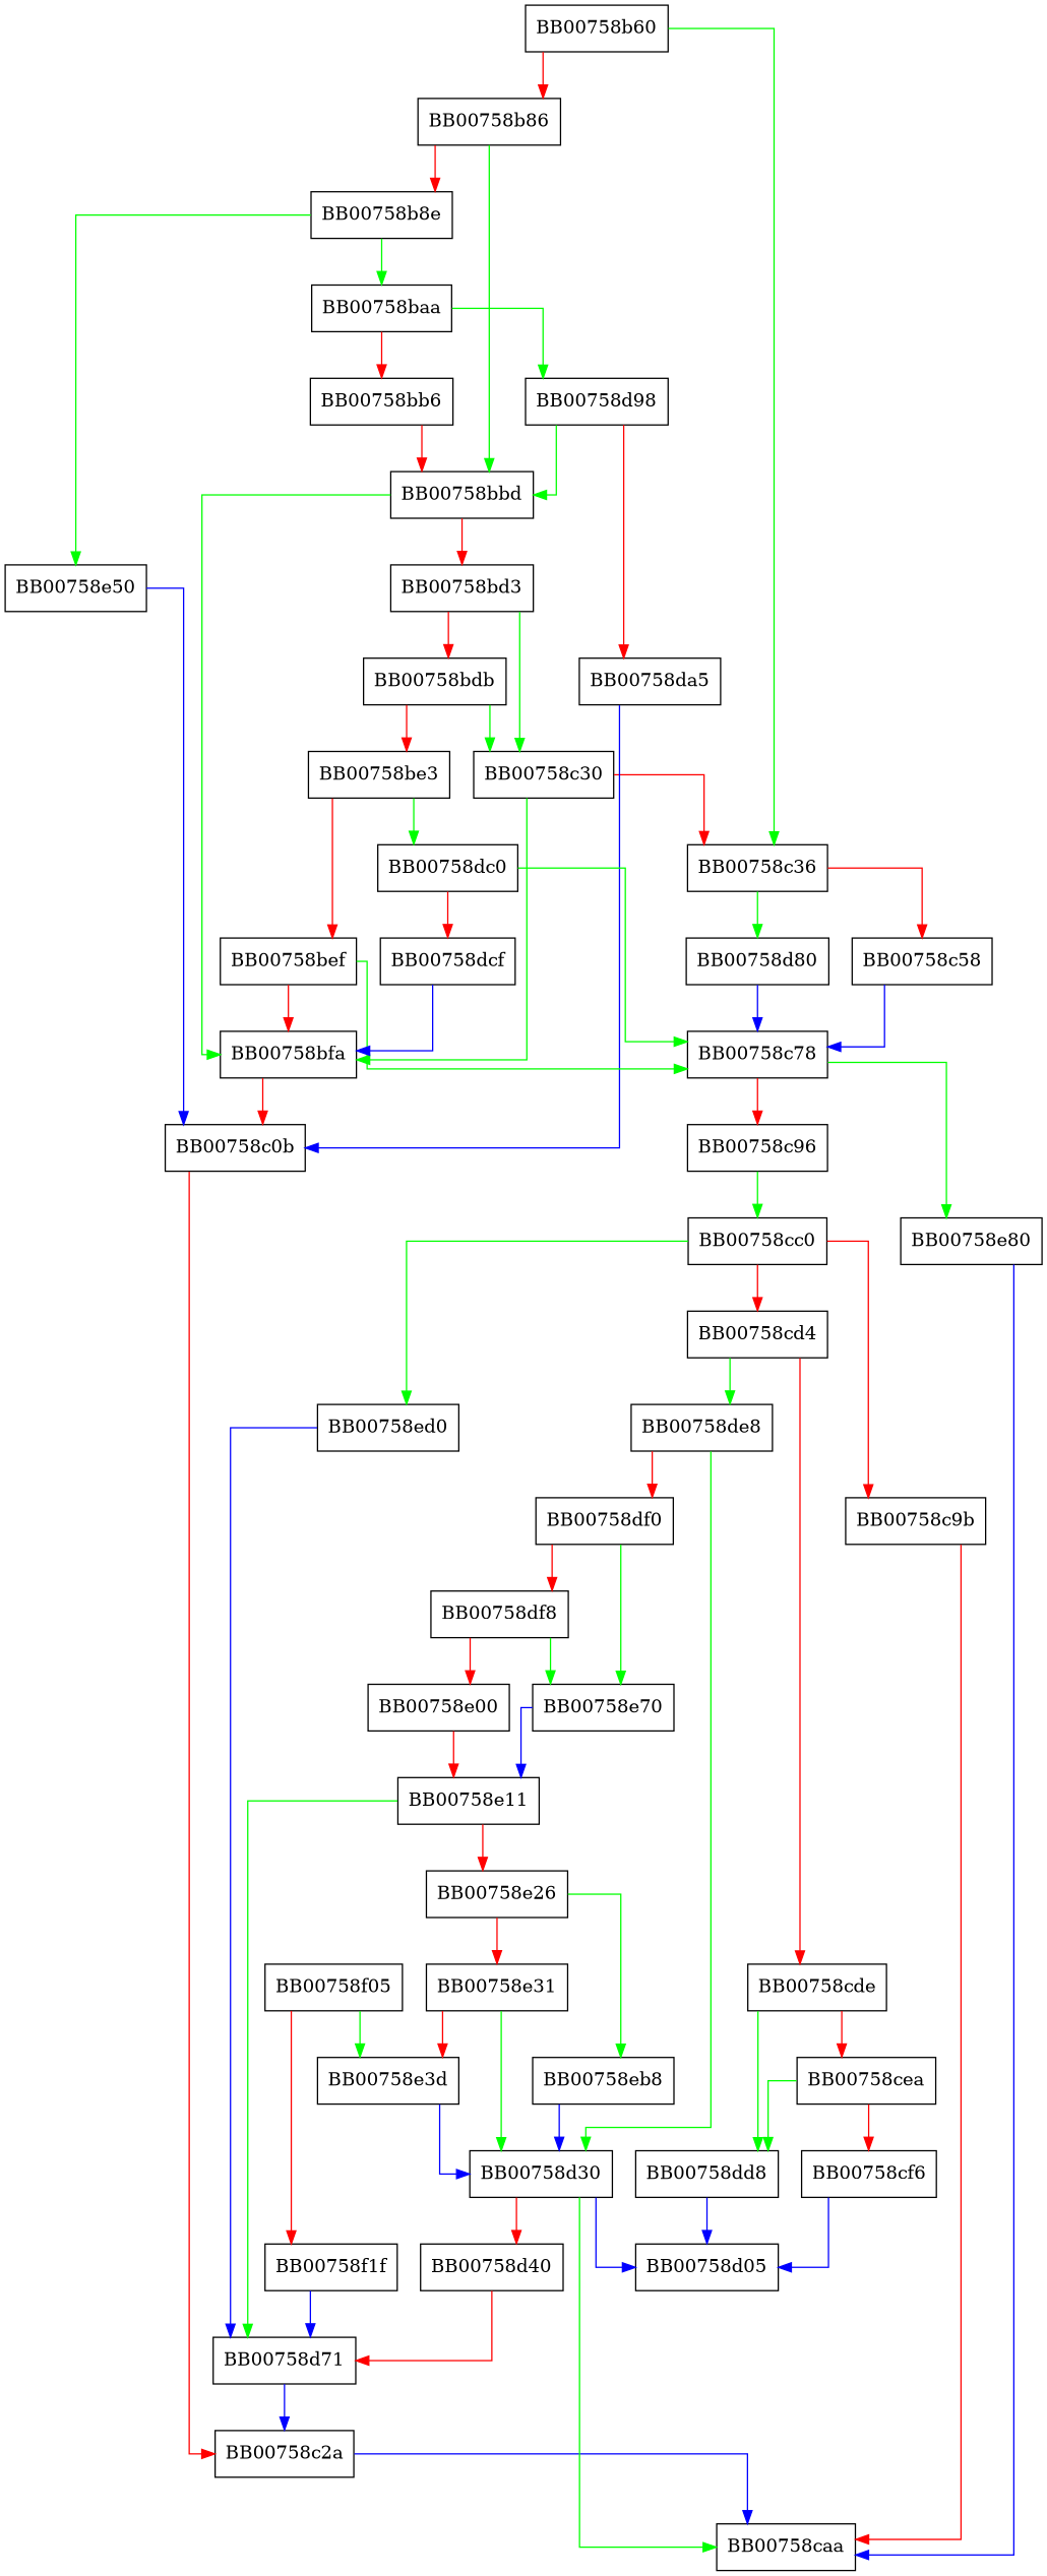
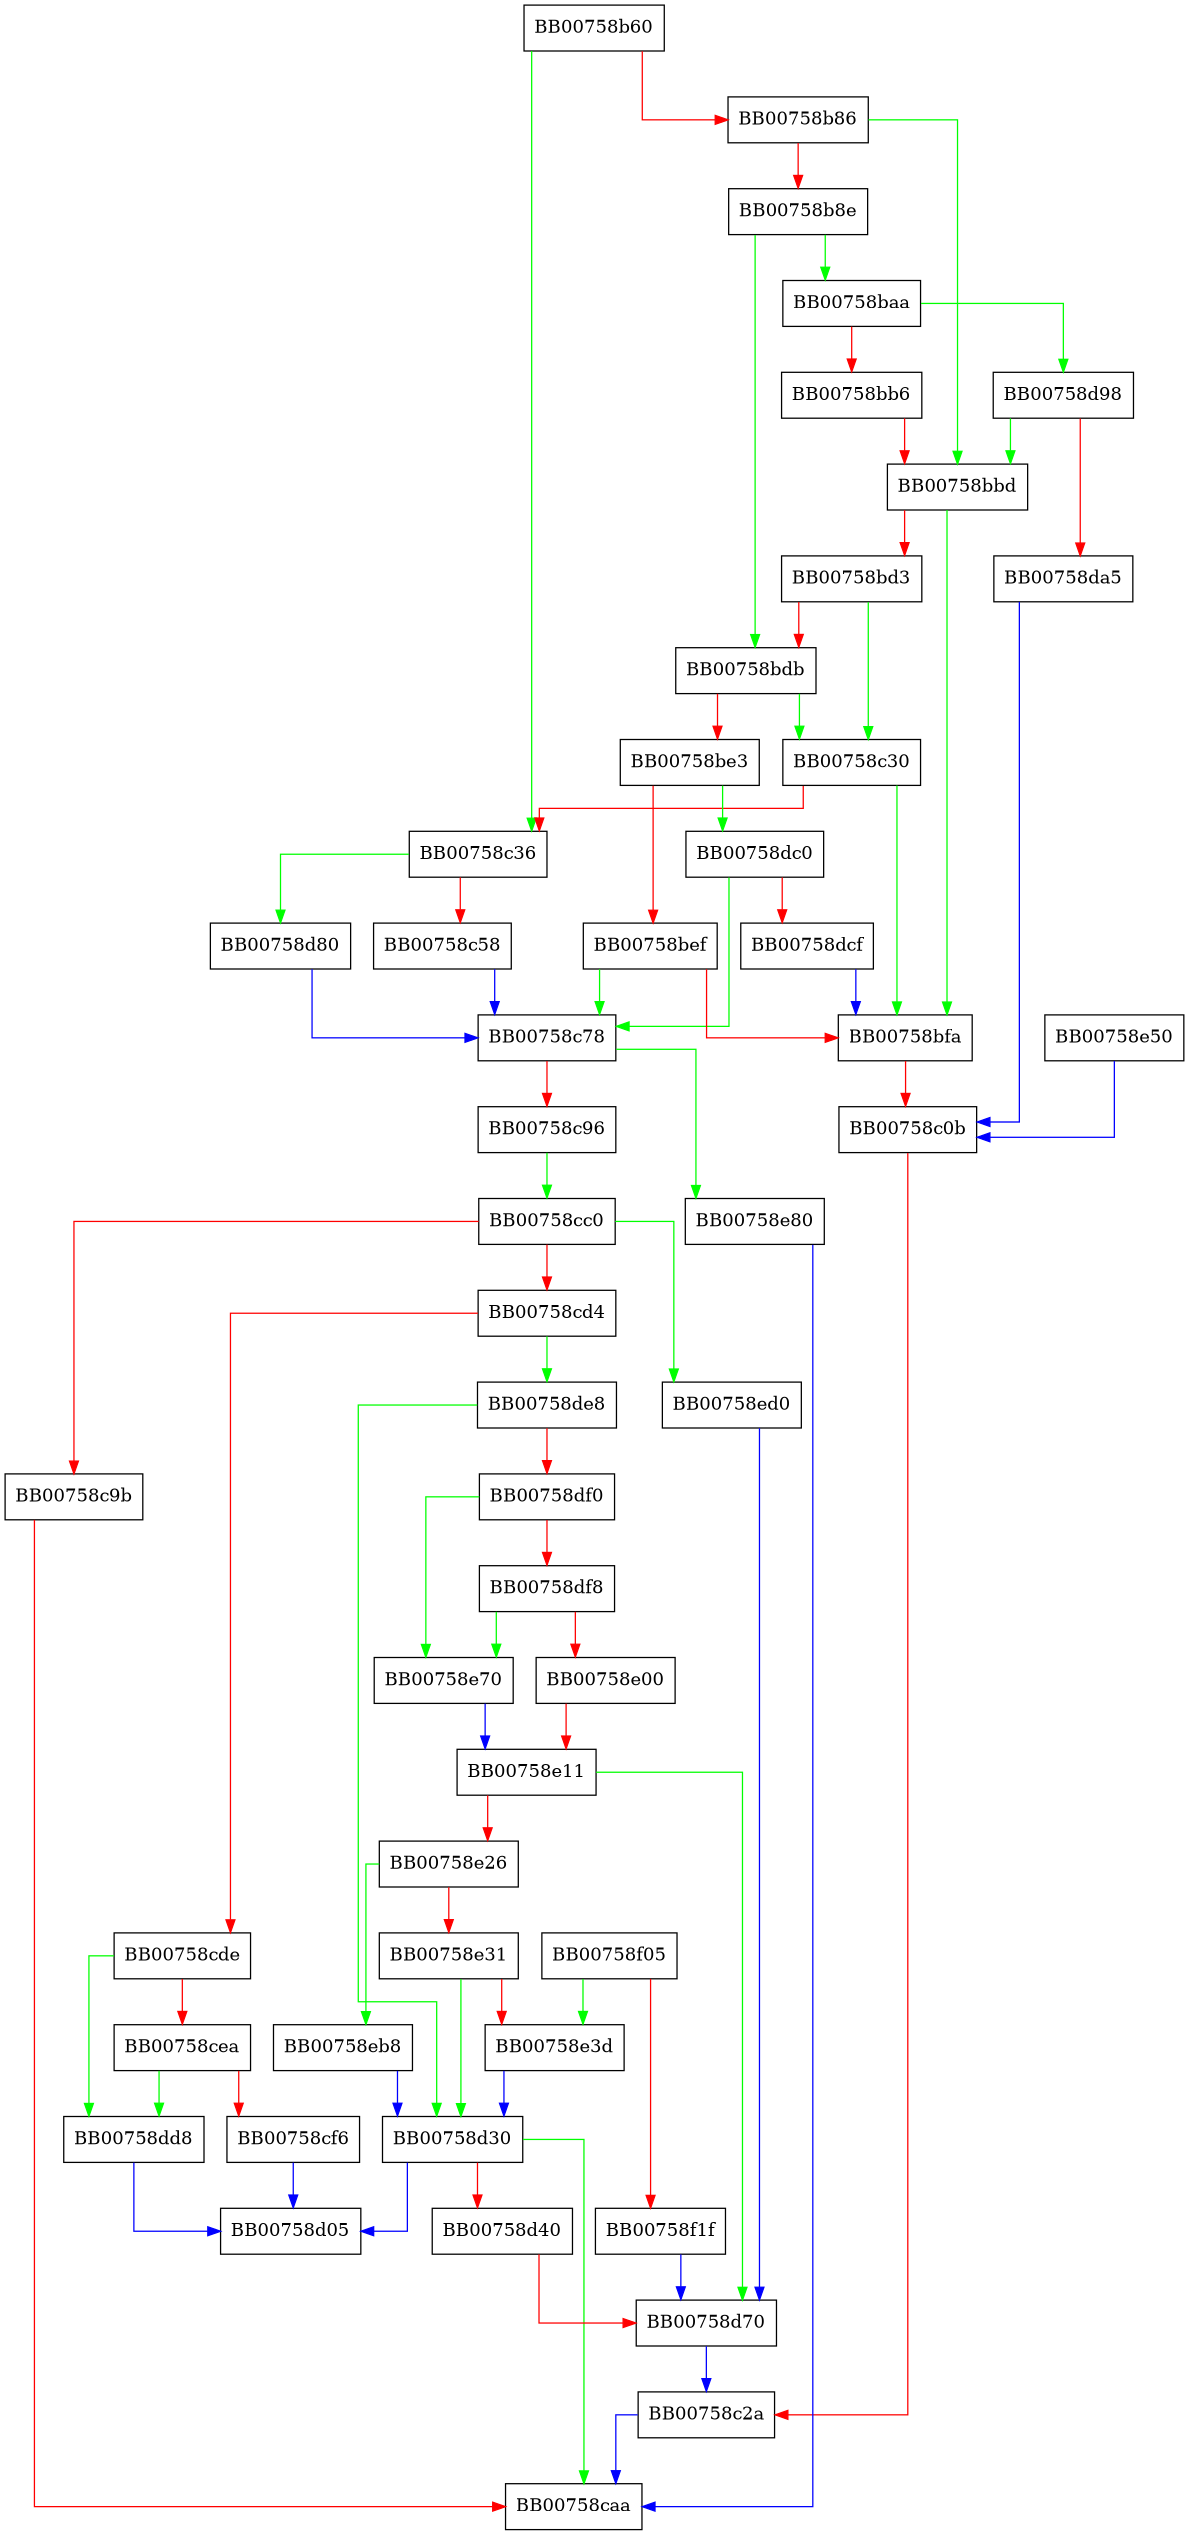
  digraph {
    splines=ortho
    node [shape=box]
    edge [color=red]
    BB00758b60
    BB00758c36
    BB00758b86
    BB00758d80
    BB00758c58
    BB00758bbd
    BB00758b8e
    BB00758c78
    BB00758bfa
    BB00758bd3
    BB00758e50
    BB00758baa
    BB00758c0b
    BB00758c30
    BB00758bdb
    BB00758d98
    BB00758bb6
    BB00758c2a
    BB00758da5
    BB00758be3
    BB00758dc0
    BB00758bef
    BB00758dcf
    BB00758e80
    BB00758c96
    BB00758caa
    BB00758cc0
    BB00758c9b
    BB00758ed0
    BB00758cd4
-   BB00758d70 [label=BB00758d71]
+   BB00758d70
    BB00758de8
    BB00758cde
    BB00758d30
    BB00758df0
    BB00758dd8
    BB00758cea
    BB00758d05
    BB00758d40
    BB00758e70
    BB00758df8
    BB00758cf6
    BB00758e11
    BB00758e00
    BB00758e26
    BB00758f05
    BB00758e3d
    BB00758f1f
    BB00758eb8
    BB00758e31
    BB00758b60 -> BB00758c36 [color=green]
    BB00758b60 -> BB00758b86
    BB00758c36 -> BB00758d80 [color=green]
    BB00758c36 -> BB00758c58
    BB00758b86 -> BB00758bbd [color=green]
    BB00758b86 -> BB00758b8e
    BB00758d80 -> BB00758c78 [color=blue]
    BB00758c58 -> BB00758c78 [color=blue]
    BB00758bbd -> BB00758bfa [color=green]
    BB00758bbd -> BB00758bd3
-   BB00758b8e -> BB00758e50 [color=green]
+   BB00758b8e -> BB00758bdb [color=green]
    BB00758b8e -> BB00758baa [color=green]
    BB00758c78 -> BB00758e80 [color=green]
    BB00758c78 -> BB00758c96
    BB00758bfa -> BB00758c0b
    BB00758bd3 -> BB00758c30 [color=green]
    BB00758bd3 -> BB00758bdb
    BB00758e50 -> BB00758c0b [color=blue]
    BB00758baa -> BB00758d98 [color=green]
    BB00758baa -> BB00758bb6
    BB00758c0b -> BB00758c2a
    BB00758c30 -> BB00758c36
    BB00758c30 -> BB00758bfa [color=green]
    BB00758bdb -> BB00758c30 [color=green]
    BB00758bdb -> BB00758be3
    BB00758d98 -> BB00758bbd [color=green]
    BB00758d98 -> BB00758da5
    BB00758bb6 -> BB00758bbd
    BB00758c2a -> BB00758caa [color=blue]
    BB00758da5 -> BB00758c0b [color=blue]
    BB00758be3 -> BB00758dc0 [color=green]
    BB00758be3 -> BB00758bef
    BB00758dc0 -> BB00758c78 [color=green]
    BB00758dc0 -> BB00758dcf
    BB00758bef -> BB00758c78 [color=green]
    BB00758bef -> BB00758bfa
    BB00758dcf -> BB00758bfa [color=blue]
    BB00758e80 -> BB00758caa [color=blue]
    BB00758c96 -> BB00758cc0 [color=green]
    BB00758cc0 -> BB00758c9b
    BB00758cc0 -> BB00758ed0 [color=green]
    BB00758cc0 -> BB00758cd4
    BB00758c9b -> BB00758caa
    BB00758ed0 -> BB00758d70 [color=blue]
    BB00758cd4 -> BB00758de8 [color=green]
    BB00758cd4 -> BB00758cde
    BB00758d70 -> BB00758c2a [color=blue]
    BB00758de8 -> BB00758d30 [color=green]
    BB00758de8 -> BB00758df0
    BB00758cde -> BB00758dd8 [color=green]
    BB00758cde -> BB00758cea
    BB00758d30 -> BB00758caa [color=green]
    BB00758d30 -> BB00758d05 [color=blue]
    BB00758d30 -> BB00758d40
    BB00758df0 -> BB00758e70 [color=green]
    BB00758df0 -> BB00758df8
    BB00758dd8 -> BB00758d05 [color=blue]
    BB00758cea -> BB00758dd8 [color=green]
    BB00758cea -> BB00758cf6
    BB00758d40 -> BB00758d70
    BB00758e70 -> BB00758e11 [color=blue]
    BB00758df8 -> BB00758e70 [color=green]
    BB00758df8 -> BB00758e00
    BB00758cf6 -> BB00758d05 [color=blue]
    BB00758e11 -> BB00758d70 [color=green]
    BB00758e11 -> BB00758e26
    BB00758e00 -> BB00758e11
    BB00758e26 -> BB00758eb8 [color=green]
    BB00758e26 -> BB00758e31
    BB00758f05 -> BB00758e3d [color=green]
    BB00758f05 -> BB00758f1f
    BB00758e3d -> BB00758d30 [color=blue]
    BB00758f1f -> BB00758d70 [color=blue]
    BB00758eb8 -> BB00758d30 [color=blue]
    BB00758e31 -> BB00758d30 [color=green]
    BB00758e31 -> BB00758e3d
  }
